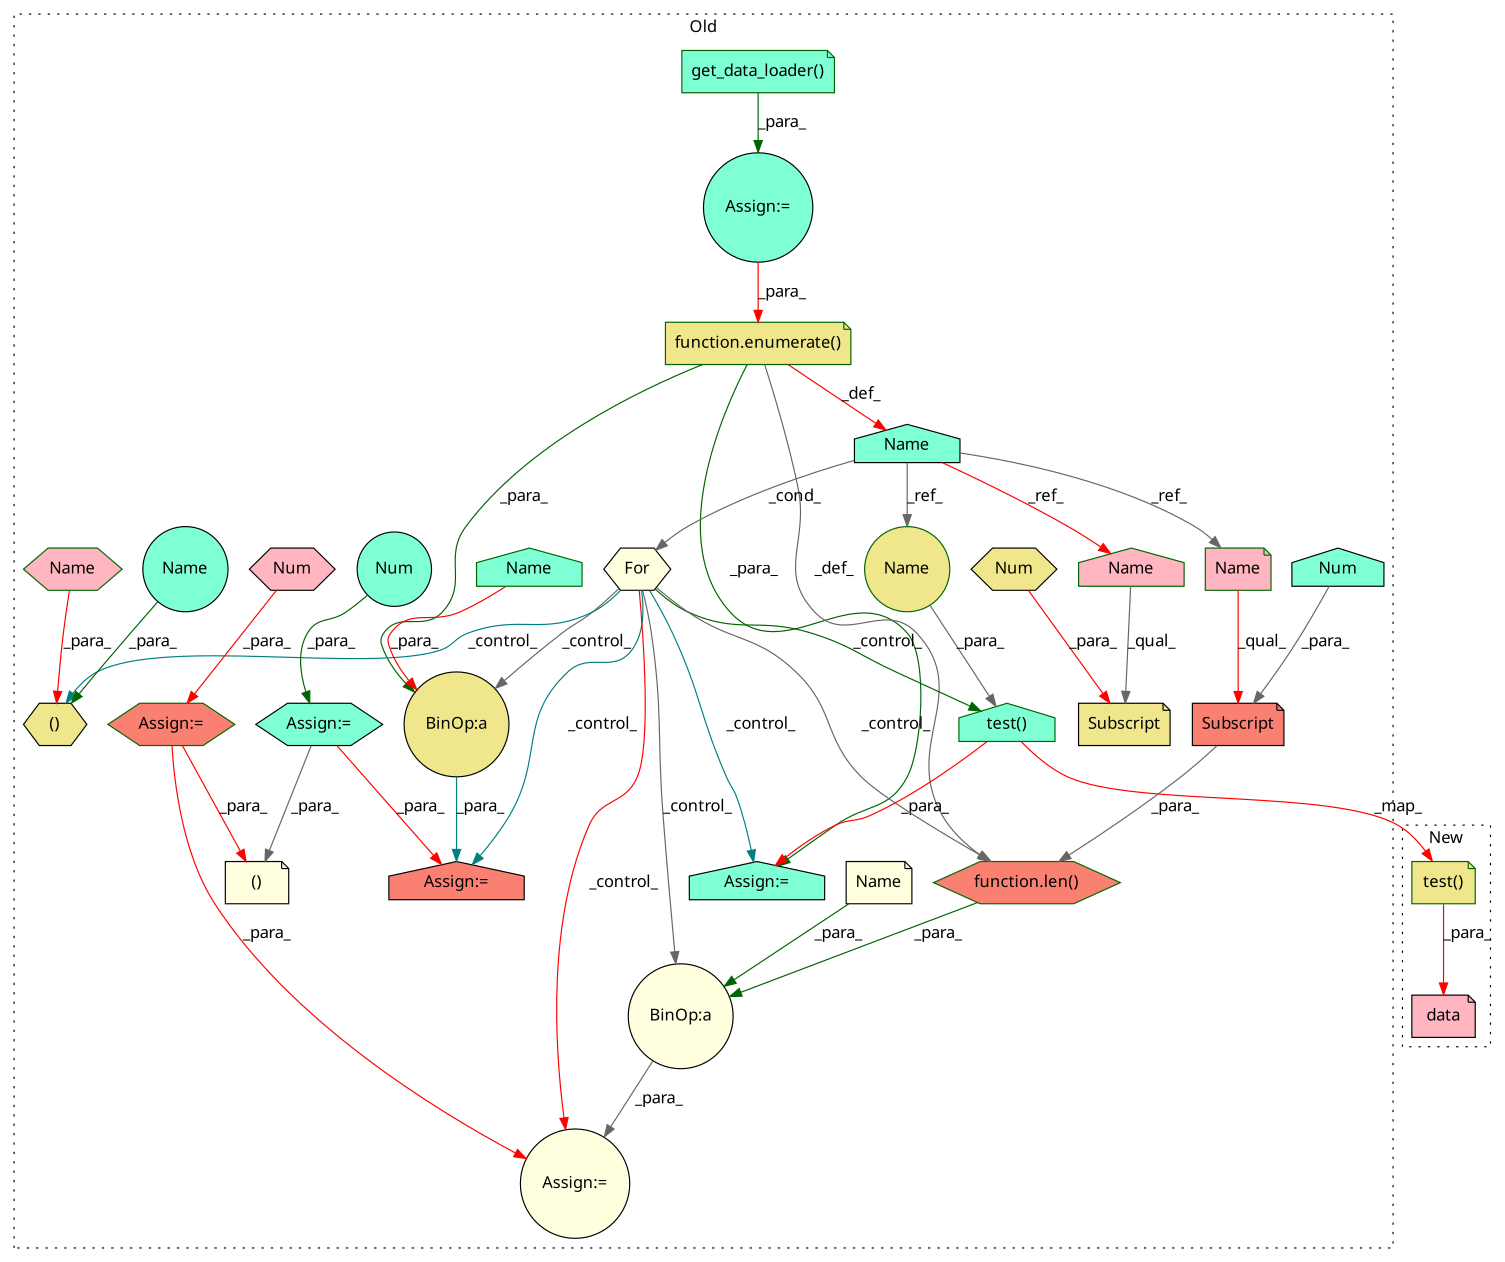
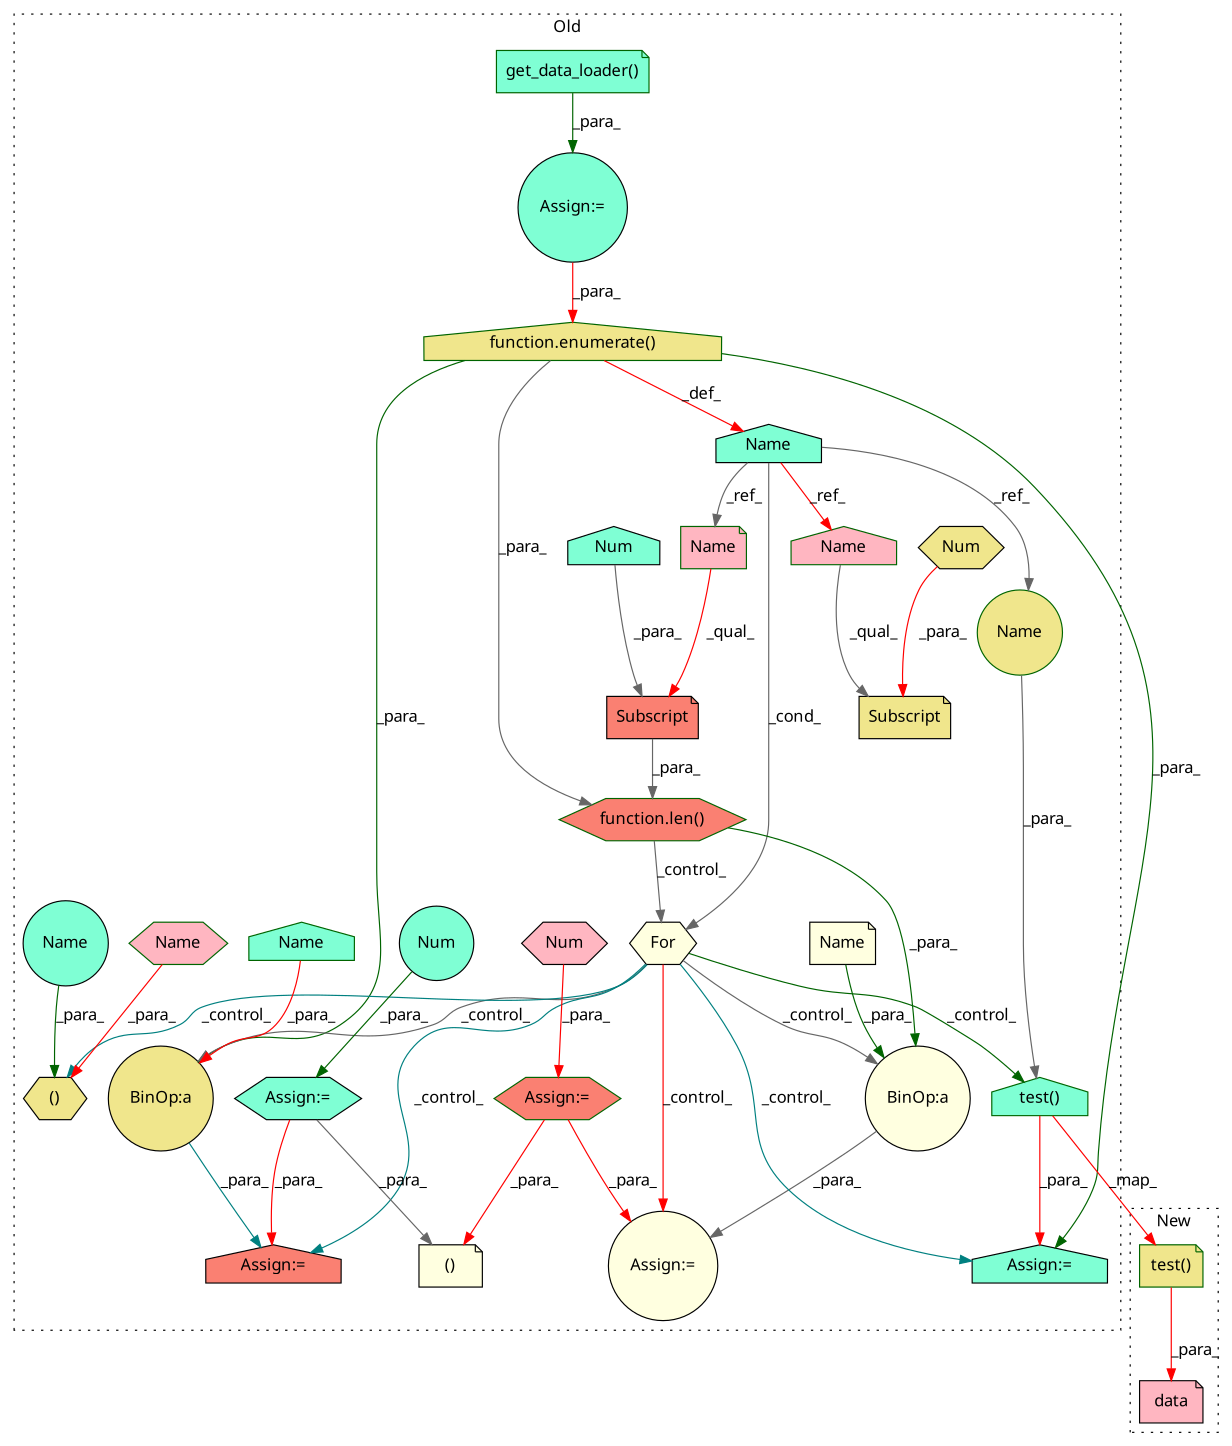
  digraph {
    fontname="Noto Sans"
    node [a=87 color=black fillcolor=aquamarine fontname="Noto Sans" l=10 s=14089 shape=note style=filled]
    edge [color=red fontname="Noto Sans"]
    n1 [a=75 color=darkgreen l="32,16" label="get_data_loader()" s="13944,13983"]
    n2 [a=68 l=3 label="Assign:=" s=13941 shape=circle]
-   n3 [a=75 color=darkgreen fillcolor=khaki l="10,1" label="function.enumerate()" s="14036,14057"]
+   n3 [a=75 color=darkgreen fillcolor=khaki l="10,1" label="function.enumerate()" s="14036,14057" shape=house]
    n4 [a=82 fillcolor=khaki l=3 label="BinOp:a" s=14240 shape=circle]
    n5 [label=Name s=14022 shape=house]
    n6 [a=75 color=darkgreen l="21,1" label="test()" s="14104,14142" shape=house]
    n7 [a=54 fillcolor=khaki l=12 label="()" shape=hexagon]
    n8 [a=82 fillcolor=lightyellow l=3 label="BinOp:a" s=14174 shape=circle]
    n9 [a=63 fillcolor=salmon l="13,0" label=Subscript s="14181,0"]
    n10 [a=63 fillcolor=khaki l="13,0" label=Subscript s="14247,0"]
    n11 [a=107 fillcolor=lightyellow l="4,14" label=For s="14008,14058" shape=hexagon]
    n12 [a=76 fillcolor=khaki l=1 label=Num s=14258 shape=hexagon]
    n13 [a=76 l=1 label=Num s=14192 shape=house]
    n14 [a=68 fillcolor=salmon l=4 label="Assign:=" s=14219 shape=house]
    n15 [a=68 fillcolor=lightyellow l=4 label="Assign:=" s=14160 shape=circle]
    n16 [a=68 l=3 label="Assign:=" s=13917 shape=hexagon]
    n17 [a=54 fillcolor=lightyellow l=6 label="()" s=14383]
    n18 [a=76 l=1 label=Num s=13920 shape=circle]
    n19 [a=68 color=darkgreen fillcolor=salmon l=3 label="Assign:=" s=13893 shape=hexagon]
    n20 [a=76 fillcolor=lightpink l=1 label=Num s=13896 shape=hexagon]
    n21 [a=68 l=15 label="Assign:=" shape=house]
    n22 [a=75 color=darkgreen fillcolor=salmon l="4,1" label="function.len()" s="14177,14194" shape=hexagon]
    n23 [color=darkgreen fillcolor=lightpink label=Name s=14181]
    n24 [color=darkgreen fillcolor=lightpink label=Name s=14247 shape=house]
    n25 [color=darkgreen fillcolor=khaki label=Name s=14132 shape=circle]
    n26 [label=Name s=14091 shape=circle]
    n27 [fillcolor=lightyellow label=Name s=14164]
    n28 [color=darkgreen fillcolor=lightpink l=17 label=Name s=14072 shape=hexagon]
    n29 [color=darkgreen l=17 label=Name s=14223 shape=house]
    n30 [a=93 fillcolor=lightpink l=7 label=data s=13292]
    n31 [a=75 color=darkgreen fillcolor=khaki l="21,1" label="test()" s="13299,13334"]
    subgraph cluster_1 {
      label=Old
      style=dotted
      n1
      n2
      n3
      n4
      n5
      n6
      n7
      n8
      n9
      n10
      n11
      n12
      n13
      n14
      n15
      n16
      n17
      n18
      n19
      n20
      n21
      n22
      n23
      n24
      n25
      n26
      n27
      n28
      n29
    }
    subgraph cluster_2 {
      label=New
      style=dotted
      n30
      n31
    }
    n1 -> n2 [color=darkgreen label=_para_]
    n2 -> n3 [label=_para_]
    n3 -> n4 [color=darkgreen label=_para_]
    n3 -> n5 [label=_def_]
    n3 -> n21 [color=darkgreen label=_para_]
-   n3 -> n22 [color=gray40 label=_def_]
+   n3 -> n22 [color=gray40 label=_para_]
    n4 -> n14 [color=teal label=_para_]
    n5 -> n11 [color=gray40 label=_cond_]
    n5 -> n23 [color=gray40 label=_ref_]
    n5 -> n24 [label=_ref_]
    n5 -> n25 [color=gray40 label=_ref_]
    n6 -> n21 [label=_para_]
    n6 -> n31 [label=_map_]
    n8 -> n15 [color=gray40 label=_para_]
    n9 -> n22 [color=gray40 label=_para_]
    n11 -> n4 [color=gray40 label=_control_]
    n11 -> n6 [color=darkgreen label=_control_]
    n11 -> n7 [color=teal label=_control_]
    n11 -> n8 [color=gray40 label=_control_]
    n11 -> n14 [color=teal label=_control_]
    n11 -> n15 [label=_control_]
    n11 -> n21 [color=teal label=_control_]
-   n11 -> n22 [color=gray40 label=_control_]
+   n22 -> n11 [color=gray40 label=_control_]
    n12 -> n10 [label=_para_]
    n13 -> n9 [color=gray40 label=_para_]
    n16 -> n14 [label=_para_]
    n16 -> n17 [color=gray40 label=_para_]
    n18 -> n16 [color=darkgreen label=_para_]
    n19 -> n15 [label=_para_]
    n19 -> n17 [label=_para_]
    n20 -> n19 [label=_para_]
    n22 -> n8 [color=darkgreen label=_para_]
    n23 -> n9 [label=_qual_]
    n24 -> n10 [color=gray40 label=_qual_]
    n25 -> n6 [color=gray40 label=_para_]
    n26 -> n7 [color=darkgreen label=_para_]
    n27 -> n8 [color=darkgreen label=_para_]
    n28 -> n7 [label=_para_]
    n29 -> n4 [label=_para_]
    n31 -> n30 [label=_para_]
  }
